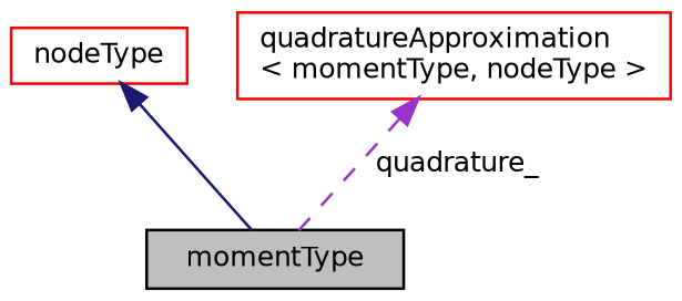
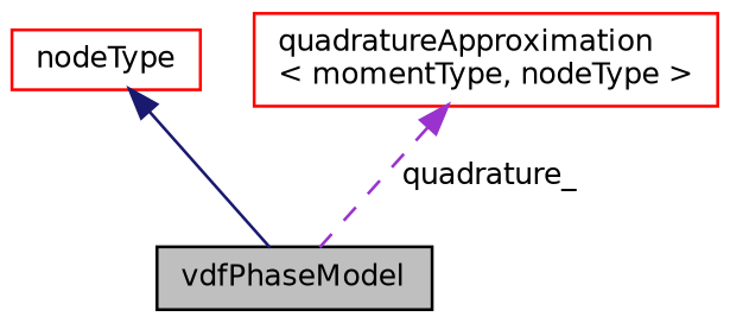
  digraph {
    node [color=red fontname=Helvetica fontsize=10 shape=record]
    edge [dir=back fontname=Helvetica fontsize=10 labelfontname=Helvetica labelfontsize=10]
-   n1 [color=black fillcolor=grey75 fontcolor=black height=0.2 label=momentType style=filled width=0.4]
+   n1 [color=black fillcolor=grey75 fontcolor=black height=0.2 label=vdfPhaseModel style=filled width=0.4]
    n2 [height=0.2 label=nodeType width=0.4]
    n3 [height=0.2 label="quadratureApproximation\l\< momentType, nodeType \>" width=0.4]
    n2 -> n1 [color=midnightblue style=solid]
    n3 -> n1 [color=darkorchid3 label=" quadrature_" style=dashed]
  }
